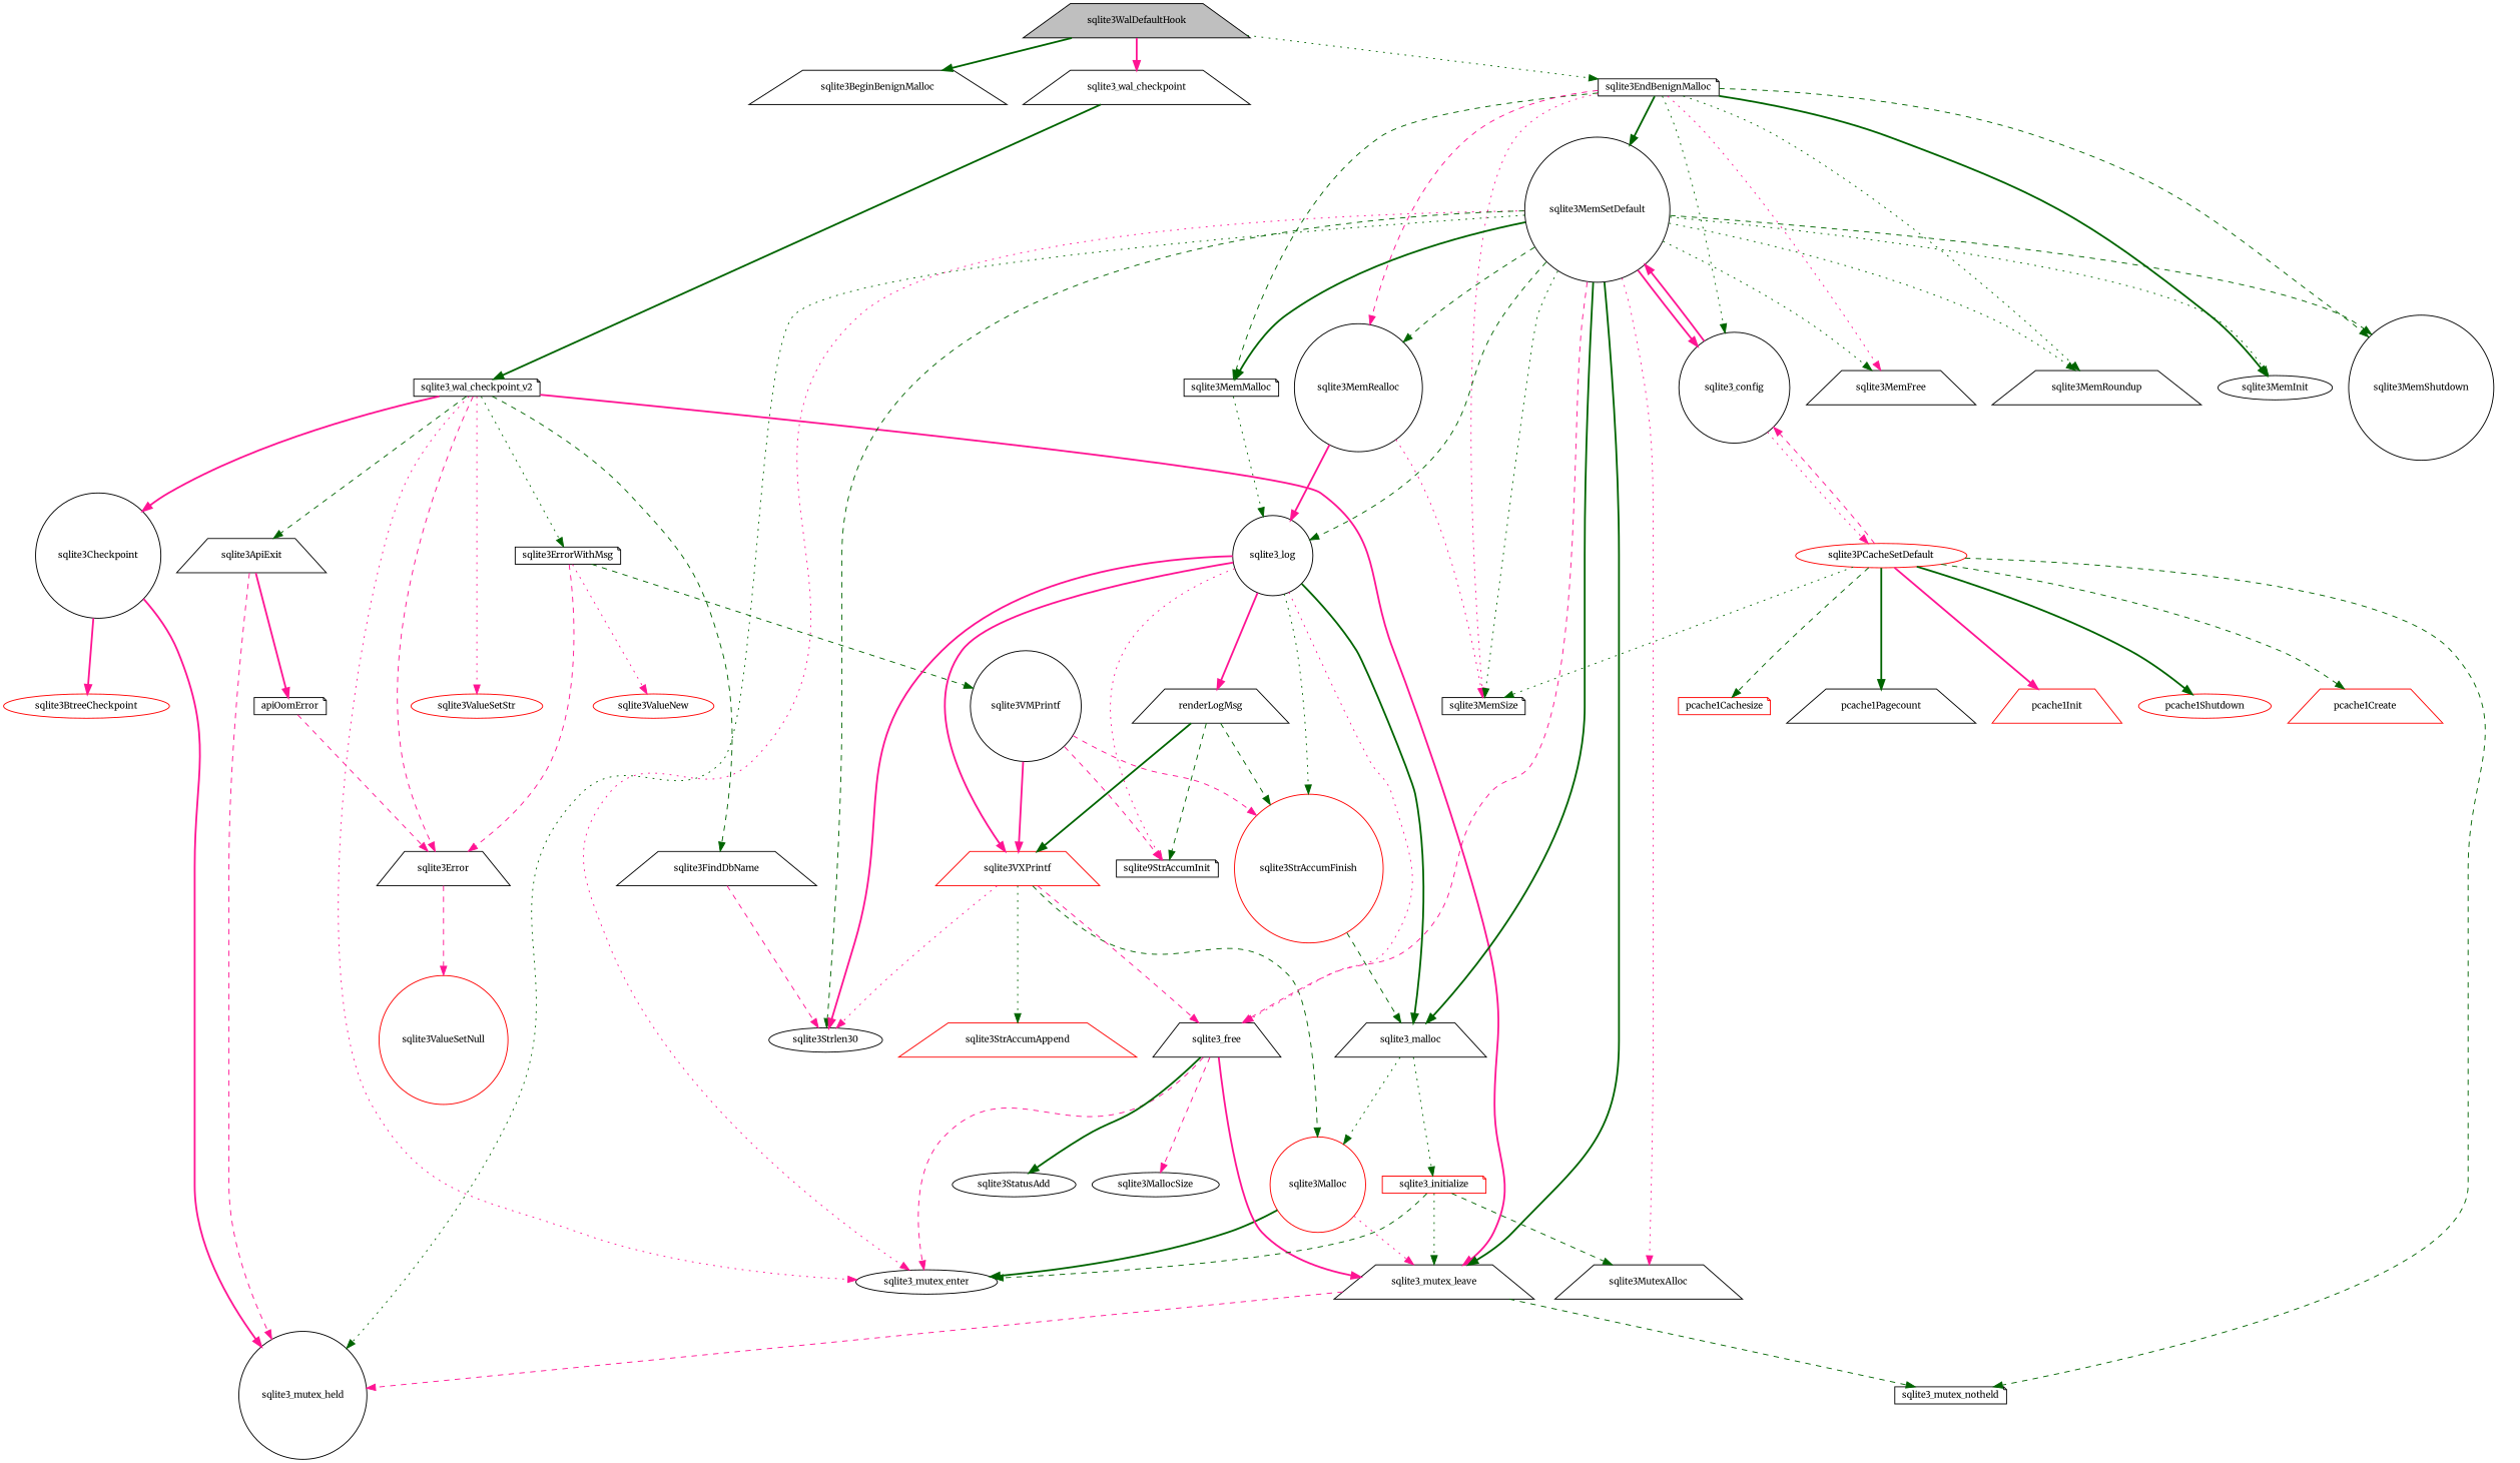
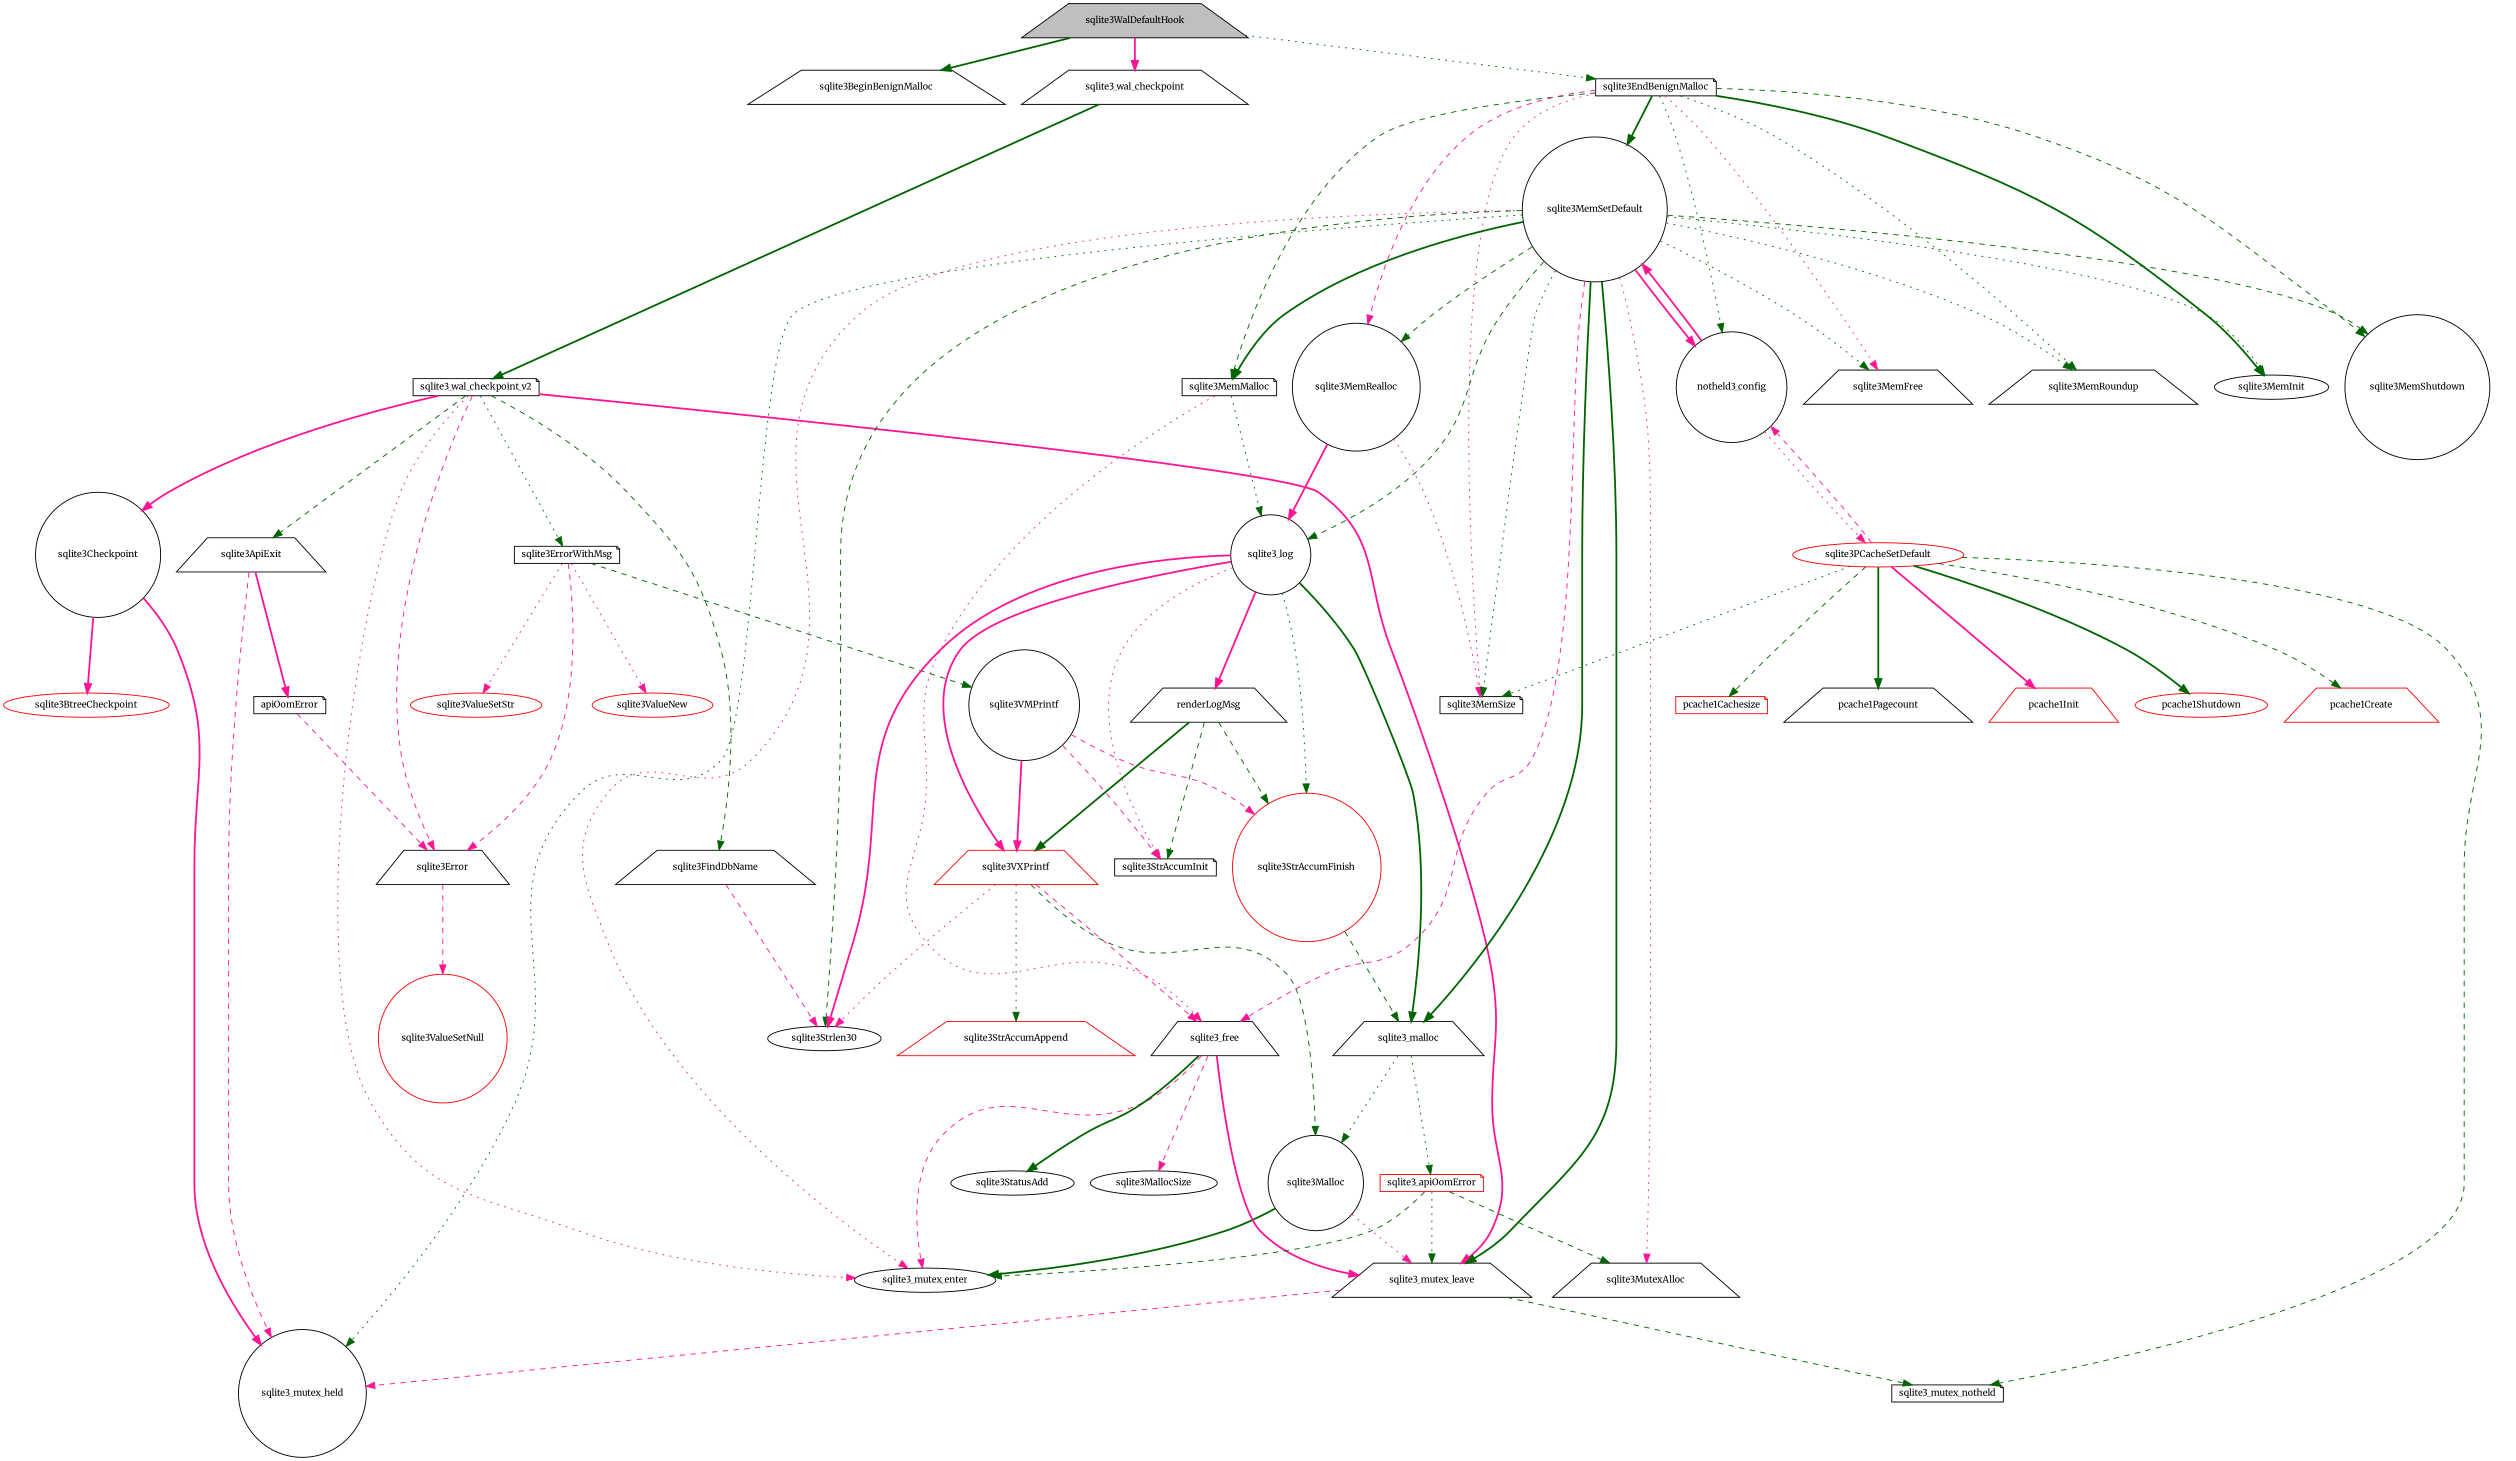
  digraph {
    fontname=Merriweather
    rankdir=TB
    node [color=black fillcolor=white fontname=Merriweather fontsize=10 shape=trapezium style=filled]
    edge [color=darkgreen fontname=Merriweather fontsize=10 labelfontname=FreeSans labelfontsize=10 style=dashed]
    n1 [fillcolor=grey75 fontcolor=black height=0.2 label=sqlite3WalDefaultHook width=0.4]
    n2 [height=0.2 label=sqlite3BeginBenignMalloc width=0.4]
    n3 [height=0.2 label=sqlite3_wal_checkpoint width=0.4]
    n4 [height=0.2 label=sqlite3EndBenignMalloc shape=note width=0.4]
    n5 [height=0.2 label=sqlite3_wal_checkpoint_v2 shape=note width=0.4]
    n6 [height=0.2 label=sqlite3MemMalloc shape=note width=0.4]
    n7 [height=0.2 label=sqlite3MemFree width=0.4]
    n8 [height=0.2 label=sqlite3MemRealloc shape=circle width=0.4]
    n9 [height=0.2 label=sqlite3MemSize shape=note width=0.4]
    n10 [height=0.2 label=sqlite3MemRoundup width=0.4]
    n11 [height=0.2 label=sqlite3MemInit shape=ellipse width=0.4]
    n12 [height=0.2 label=sqlite3MemShutdown shape=circle width=0.4]
    n13 [height=0.2 label=sqlite3MemSetDefault shape=circle width=0.4]
-   n14 [height=0.2 label=sqlite3_config shape=circle width=0.4]
+   n14 [height=0.2 label=notheld3_config shape=circle width=0.4]
    n15 [height=0.2 label=sqlite3_mutex_enter shape=ellipse width=0.4]
    n16 [height=0.2 label=sqlite3FindDbName width=0.4]
    n17 [height=0.2 label=sqlite3ErrorWithMsg shape=note width=0.4]
    n18 [height=0.2 label=sqlite3Error width=0.4]
    n19 [height=0.2 label=sqlite3_mutex_leave width=0.4]
    n20 [height=0.2 label=sqlite3Checkpoint shape=circle width=0.4]
    n21 [height=0.2 label=sqlite3ApiExit width=0.4]
    n22 [height=0.2 label=sqlite3Strlen30 shape=ellipse width=0.4]
    n23 [color=red height=0.2 label=sqlite3ValueNew shape=ellipse width=0.4]
    n24 [height=0.2 label=sqlite3VMPrintf shape=circle width=0.4]
    n25 [color=red height=0.2 label=sqlite3ValueSetStr shape=ellipse width=0.4]
    n26 [color=red height=0.2 label=sqlite3ValueSetNull shape=circle width=0.4]
    n27 [height=0.2 label=sqlite3_mutex_held shape=circle width=0.4]
    n28 [height=0.2 label=sqlite3_mutex_notheld shape=note width=0.4]
    n29 [color=red height=0.2 label=sqlite3BtreeCheckpoint shape=ellipse width=0.4]
    n30 [height=0.2 label=apiOomError shape=note width=0.4]
-   n31 [height=0.2 label=sqlite9StrAccumInit shape=note width=0.4]
+   n31 [height=0.2 label=sqlite3StrAccumInit shape=note width=0.4]
    n32 [color=red height=0.2 label=sqlite3VXPrintf width=0.4]
    n33 [color=red height=0.2 label=sqlite3StrAccumFinish shape=circle width=0.4]
    n34 [color=red height=0.2 label=sqlite3StrAccumAppend width=0.4]
-   n35 [color=red height=0.2 label=sqlite3Malloc shape=circle width=0.4]
+   n35 [height=0.2 label=sqlite3Malloc shape=circle width=0.4]
    n36 [height=0.2 label=sqlite3_free width=0.4]
    n37 [height=0.2 label=sqlite3_malloc width=0.4]
    n38 [height=0.2 label=sqlite3StatusAdd shape=ellipse width=0.4]
    n39 [height=0.2 label=sqlite3MallocSize shape=ellipse width=0.4]
-   n40 [color=red height=0.2 label=sqlite3_initialize shape=note width=0.4]
+   n40 [color=red height=0.2 label=sqlite3_apiOomError shape=note width=0.4]
    n41 [height=0.2 label=sqlite3MutexAlloc width=0.4]
    n42 [height=0.2 label=sqlite3_log shape=circle width=0.4]
    n43 [color=red height=0.2 label=sqlite3PCacheSetDefault shape=ellipse width=0.4]
    n44 [height=0.2 label=renderLogMsg width=0.4]
    n45 [color=red height=0.2 label=pcache1Init width=0.4]
    n46 [color=red height=0.2 label=pcache1Shutdown shape=ellipse width=0.4]
    n47 [color=red height=0.2 label=pcache1Create width=0.4]
    n48 [color=red height=0.2 label=pcache1Cachesize shape=note width=0.4]
    n49 [height=0.2 label=pcache1Pagecount width=0.4]
    n1 -> n2 [style=bold]
    n1 -> n3 [color=deeppink style=bold]
    n1 -> n4 [style=dotted]
    n3 -> n5 [style=bold]
    n4 -> n6
    n4 -> n7 [color=deeppink style=dotted]
    n4 -> n8 [color=deeppink]
    n4 -> n9 [color=deeppink style=dotted]
    n4 -> n10 [style=dotted]
    n4 -> n11 [style=bold]
    n4 -> n12
    n4 -> n13 [style=bold]
    n4 -> n14 [style=dotted]
    n5 -> n15 [color=deeppink style=dotted]
    n5 -> n16
    n5 -> n17 [style=dotted]
    n5 -> n18 [color=deeppink]
    n5 -> n19 [color=deeppink style=bold]
    n5 -> n20 [color=deeppink style=bold]
    n5 -> n21
    n6 -> n42 [style=dotted]
    n8 -> n9 [color=deeppink style=dotted]
    n8 -> n42 [color=deeppink style=bold]
    n13 -> n6 [style=bold]
    n13 -> n7 [style=dotted]
    n13 -> n8
    n13 -> n9 [style=dotted]
    n13 -> n10 [style=dotted]
    n13 -> n11 [style=dotted]
    n13 -> n12
    n13 -> n14 [color=deeppink style=bold]
    n13 -> n15 [color=deeppink style=dotted]
    n13 -> n19 [style=bold]
    n13 -> n22
    n13 -> n27 [style=dotted]
    n13 -> n36 [color=deeppink]
    n13 -> n37 [style=bold]
    n13 -> n41 [color=deeppink style=dotted]
    n13 -> n42
    n14 -> n13 [color=deeppink style=bold]
    n14 -> n43 [color=deeppink style=dotted]
    n16 -> n22 [color=deeppink]
    n17 -> n18 [color=deeppink]
    n17 -> n23 [color=deeppink style=dotted]
    n17 -> n24
-   n5 -> n25 [color=deeppink style=dotted]
+   n17 -> n25 [color=deeppink style=dotted]
    n18 -> n26 [color=deeppink]
    n19 -> n27 [color=deeppink]
    n19 -> n28
    n20 -> n27 [color=deeppink style=bold]
    n20 -> n29 [color=deeppink style=bold]
    n21 -> n27 [color=deeppink]
    n21 -> n30 [color=deeppink style=bold]
    n24 -> n31 [color=deeppink]
    n24 -> n32 [color=deeppink style=bold]
    n24 -> n33 [color=deeppink]
    n30 -> n18 [color=deeppink]
    n32 -> n22 [color=deeppink style=dotted]
    n32 -> n34 [style=dotted]
    n32 -> n35
    n32 -> n36 [color=deeppink]
    n33 -> n37
    n35 -> n15 [style=bold]
    n35 -> n19 [color=deeppink style=dotted]
    n36 -> n15 [color=deeppink]
    n36 -> n19 [color=deeppink style=bold]
    n36 -> n38 [style=bold]
    n36 -> n39 [color=deeppink]
    n37 -> n35 [style=dotted]
    n37 -> n40 [style=dotted]
    n40 -> n15
    n40 -> n19 [style=dotted]
    n40 -> n41
    n42 -> n22 [color=deeppink style=bold]
    n42 -> n31 [color=deeppink style=dotted]
    n42 -> n32 [color=deeppink style=bold]
    n42 -> n33 [style=dotted]
-   n42 -> n36 [color=deeppink style=dotted]
+   n6 -> n36 [color=deeppink style=dotted]
    n42 -> n37 [style=bold]
    n42 -> n44 [color=deeppink style=bold]
    n43 -> n9 [style=dotted]
    n43 -> n14 [color=deeppink]
    n43 -> n28
    n43 -> n45 [color=deeppink style=bold]
    n43 -> n46 [style=bold]
    n43 -> n47
    n43 -> n48
    n43 -> n49 [style=bold]
    n44 -> n31
    n44 -> n32 [style=bold]
    n44 -> n33
  }
